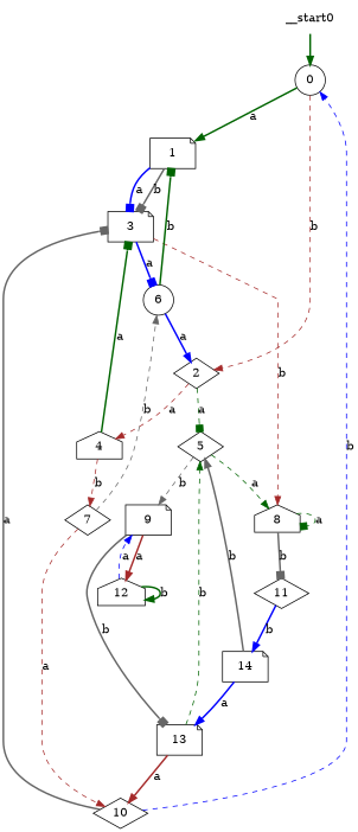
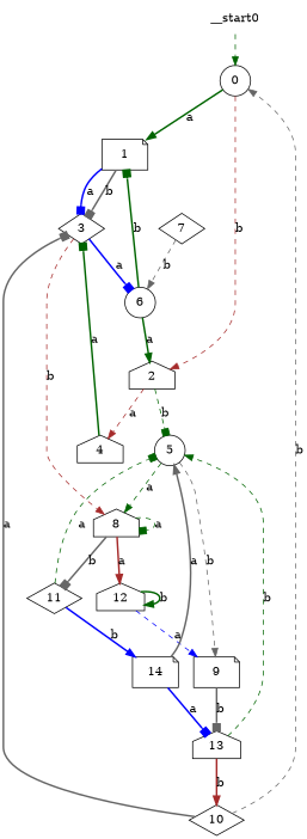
  digraph {
    node [shape=house]
    edge [arrowhead=normal color=darkgreen style=bold]
    __start0 [shape=none]
    0 [shape=circle]
    1 [shape=note]
-   2 [shape=diamond]
-   3 [shape=note]
+   2
+   3 [shape=diamond]
    4
-   5 [shape=diamond]
+   5 [shape=circle]
    6 [shape=circle]
    8
    7 [shape=diamond]
    9 [shape=note]
    10 [shape=diamond]
    11 [shape=diamond]
    12
-   13 [shape=note]
+   13
    14 [shape=note]
-   __start0 -> 0
+   __start0 -> 0 [style=dashed]
    0 -> 1 [label=a]
    0 -> 2 [color=brown label=b style=dashed]
    1 -> 3 [arrowhead=box color=blue label=a]
    1 -> 3 [arrowhead=box color=gray40 label=b]
    2 -> 4 [color=brown label=a style=dashed]
-   2 -> 5 [arrowhead=box label=a style=dashed]
+   2 -> 5 [arrowhead=box label=b style=dashed]
    3 -> 6 [arrowhead=box color=blue label=a]
    3 -> 8 [color=brown label=b style=dashed]
    4 -> 3 [arrowhead=box label=a]
-   4 -> 7 [color=brown label=b style=dashed]
    5 -> 8 [label=a style=dashed]
    5 -> 9 [color=gray40 label=b style=dashed]
    6 -> 1 [arrowhead=box label=b]
-   6 -> 2 [color=blue label=a]
+   6 -> 2 [label=a]
    8 -> 8 [arrowhead=box label=a style=dashed]
    8 -> 11 [arrowhead=box color=gray40 label=b]
    7 -> 6 [color=gray40 label=b style=dashed]
-   7 -> 10 [color=brown label=a style=dashed]
-   9 -> 12 [color=brown label=a]
+   8 -> 12 [color=brown label=a]
    9 -> 13 [arrowhead=box color=gray40 label=b]
-   10 -> 0 [color=blue label=b style=dashed]
+   10 -> 0 [color=gray40 label=b style=dashed]
    10 -> 3 [arrowhead=box color=gray40 label=a]
+   11 -> 5 [arrowhead=box label=a style=dashed]
    11 -> 14 [color=blue label=b]
    12 -> 9 [color=blue label=a style=dashed]
    12 -> 12 [label=b]
    13 -> 5 [label=b style=dashed]
-   13 -> 10 [color=brown label=a]
-   14 -> 5 [color=gray40 label=b]
-   14 -> 13 [color=blue label=a]
+   13 -> 10 [color=brown label=b]
+   14 -> 5 [color=gray40 label=a]
+   14 -> 13 [arrowhead=box color=blue label=a]
  }
